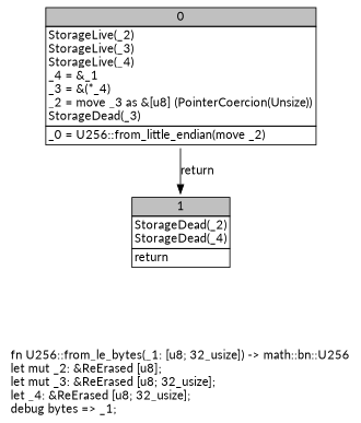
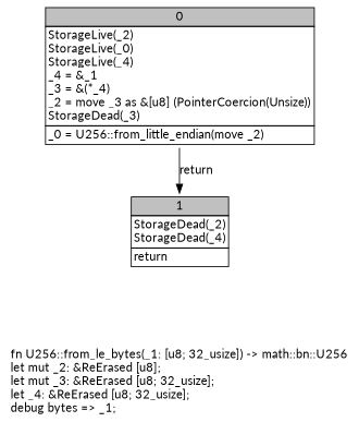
  digraph {
    fontname=Lato
    label=<fn U256::from_le_bytes(_1: [u8; 32_usize]) -&gt; math::bn::U256<br align="left"/>let mut _2: &amp;ReErased [u8];<br align="left"/>let mut _3: &amp;ReErased [u8; 32_usize];<br align="left"/>let _4: &amp;ReErased [u8; 32_usize];<br align="left"/>debug bytes =&gt; _1;<br align="left"/>>
    node [fontname=Lato shape=none]
-   n1 [label=<<table border="0" cellborder="1" cellspacing="0"><tr><td bgcolor="gray" align="center" colspan="1">0</td></tr><tr><td align="left" balign="left">StorageLive(_2)<br/>StorageLive(_3)<br/>StorageLive(_4)<br/>_4 = &amp;_1<br/>_3 = &amp;(*_4)<br/>_2 = move _3 as &amp;[u8] (PointerCoercion(Unsize))<br/>StorageDead(_3)<br/></td></tr><tr><td align="left">_0 = U256::from_little_endian(move _2)</td></tr></table>>]
+   n1 [label=<<table border="0" cellborder="1" cellspacing="0"><tr><td bgcolor="gray" align="center" colspan="1">0</td></tr><tr><td align="left" balign="left">StorageLive(_2)<br/>StorageLive(_0)<br/>StorageLive(_4)<br/>_4 = &amp;_1<br/>_3 = &amp;(*_4)<br/>_2 = move _3 as &amp;[u8] (PointerCoercion(Unsize))<br/>StorageDead(_3)<br/></td></tr><tr><td align="left">_0 = U256::from_little_endian(move _2)</td></tr></table>>]
    n2 [label=<<table border="0" cellborder="1" cellspacing="0"><tr><td bgcolor="gray" align="center" colspan="1">1</td></tr><tr><td align="left" balign="left">StorageDead(_2)<br/>StorageDead(_4)<br/></td></tr><tr><td align="left">return</td></tr></table>>]
    n1 -> n2 [fontname=Lato label=return]
  }
